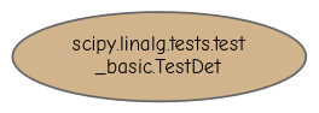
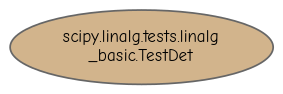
  digraph {
    rankdir=LR
    fontname="Comic Neue"
-   n1 [color=grey40 fillcolor=tan fontname="Comic Neue" fontsize=10 height=0.2 label="scipy.linalg.tests.test\l_basic.TestDet" shape=ellipse style=filled width=0.4]
+   n1 [color=grey40 fillcolor=tan fontname="Comic Neue" fontsize=10 height=0.2 label="scipy.linalg.tests.linalg\l_basic.TestDet" shape=ellipse style=filled width=0.4]
  }
